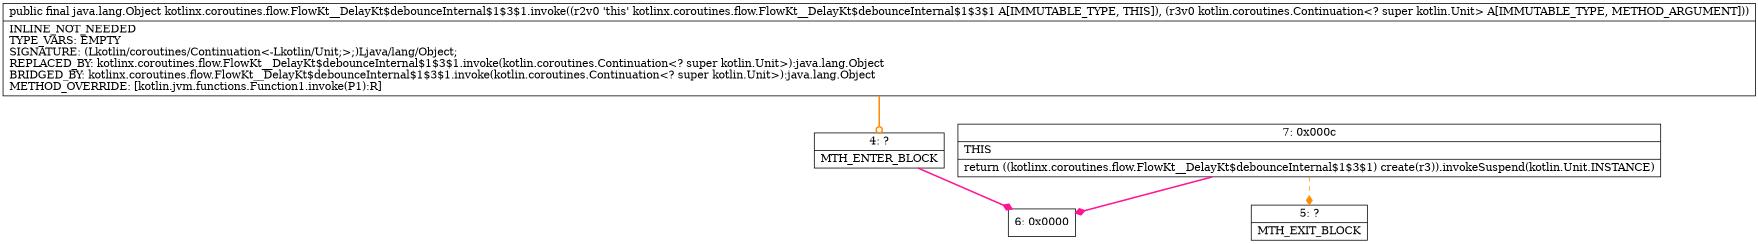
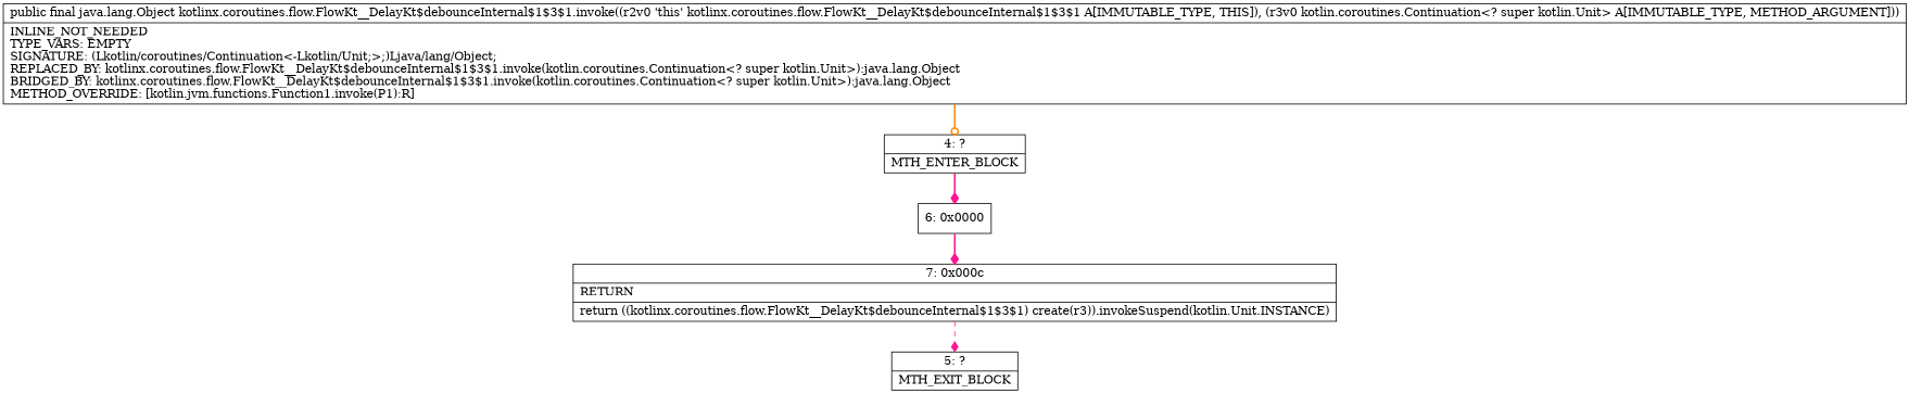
  digraph {
    node [shape=record]
    edge [arrowhead=diamond color=deeppink style=bold]
    n1 [label="{4\:\ ?|MTH_ENTER_BLOCK\l}"]
    n2 [label="{6\:\ 0x0000}"]
-   n3 [label="{7\:\ 0x000c|THIS\l|return ((kotlinx.coroutines.flow.FlowKt__DelayKt$debounceInternal$1$3$1) create(r3)).invokeSuspend(kotlin.Unit.INSTANCE)\l}"]
+   n3 [label="{7\:\ 0x000c|RETURN\l|return ((kotlinx.coroutines.flow.FlowKt__DelayKt$debounceInternal$1$3$1) create(r3)).invokeSuspend(kotlin.Unit.INSTANCE)\l}"]
    n4 [label="{5\:\ ?|MTH_EXIT_BLOCK\l}"]
    n5 [label="{public final java.lang.Object kotlinx.coroutines.flow.FlowKt__DelayKt$debounceInternal$1$3$1.invoke((r2v0 'this' kotlinx.coroutines.flow.FlowKt__DelayKt$debounceInternal$1$3$1 A[IMMUTABLE_TYPE, THIS]), (r3v0 kotlin.coroutines.Continuation\<? super kotlin.Unit\> A[IMMUTABLE_TYPE, METHOD_ARGUMENT]))  | INLINE_NOT_NEEDED\lTYPE_VARS: EMPTY\lSIGNATURE: (Lkotlin\/coroutines\/Continuation\<\-Lkotlin\/Unit;\>;)Ljava\/lang\/Object;\lREPLACED_BY: kotlinx.coroutines.flow.FlowKt__DelayKt$debounceInternal$1$3$1.invoke(kotlin.coroutines.Continuation\<? super kotlin.Unit\>):java.lang.Object\lBRIDGED_BY: kotlinx.coroutines.flow.FlowKt__DelayKt$debounceInternal$1$3$1.invoke(kotlin.coroutines.Continuation\<? super kotlin.Unit\>):java.lang.Object\lMETHOD_OVERRIDE: [kotlin.jvm.functions.Function1.invoke(P1):R]\l}"]
    n1 -> n2
-   n3 -> n2
-   n3 -> n4 [color=darkorange style=dashed]
+   n2 -> n3
+   n3 -> n4 [style=dashed]
    n5 -> n1 [arrowhead=odot color=darkorange]
  }
